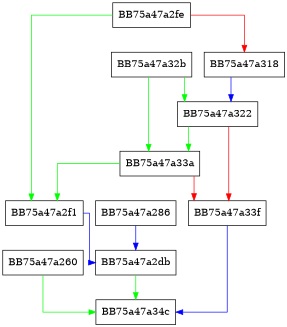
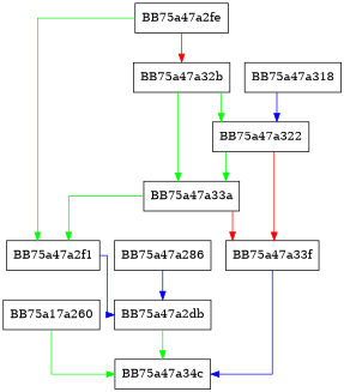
  digraph {
    splines=ortho
    node [shape=box]
    edge [color=green]
-   BB75a47a260
+   BB75a47a260 [label=BB75a17a260]
    BB75a47a34c
    BB75a47a286
    BB75a47a2db
    BB75a47a2fe
    BB75a47a2f1
    BB75a47a318
    BB75a47a322
    BB75a47a33a
    BB75a47a33f
    BB75a47a32b
    BB75a47a260 -> BB75a47a34c
    BB75a47a286 -> BB75a47a2db [color=blue]
    BB75a47a2db -> BB75a47a34c
    BB75a47a2fe -> BB75a47a2f1
-   BB75a47a2fe -> BB75a47a318 [color=red]
+   BB75a47a2fe -> BB75a47a32b [color=red]
    BB75a47a2f1 -> BB75a47a2db [color=blue]
    BB75a47a318 -> BB75a47a322 [color=blue]
    BB75a47a322 -> BB75a47a33a
    BB75a47a322 -> BB75a47a33f [color=red]
    BB75a47a33a -> BB75a47a2f1
    BB75a47a33a -> BB75a47a33f [color=red]
    BB75a47a33f -> BB75a47a34c [color=blue]
    BB75a47a32b -> BB75a47a322
    BB75a47a32b -> BB75a47a33a
  }
